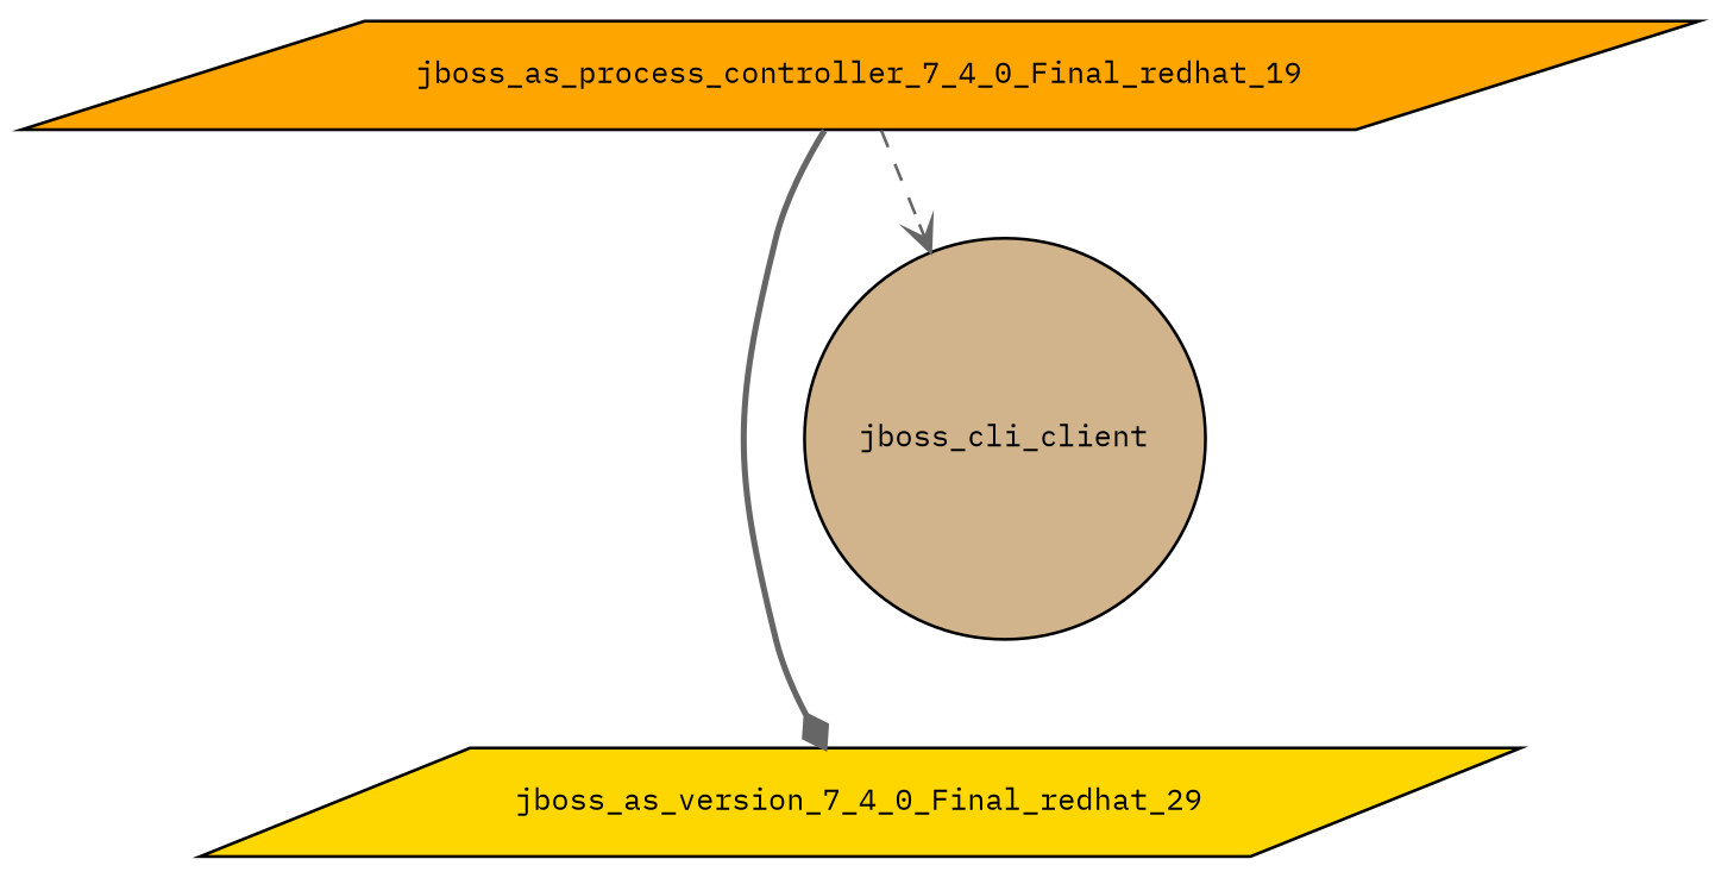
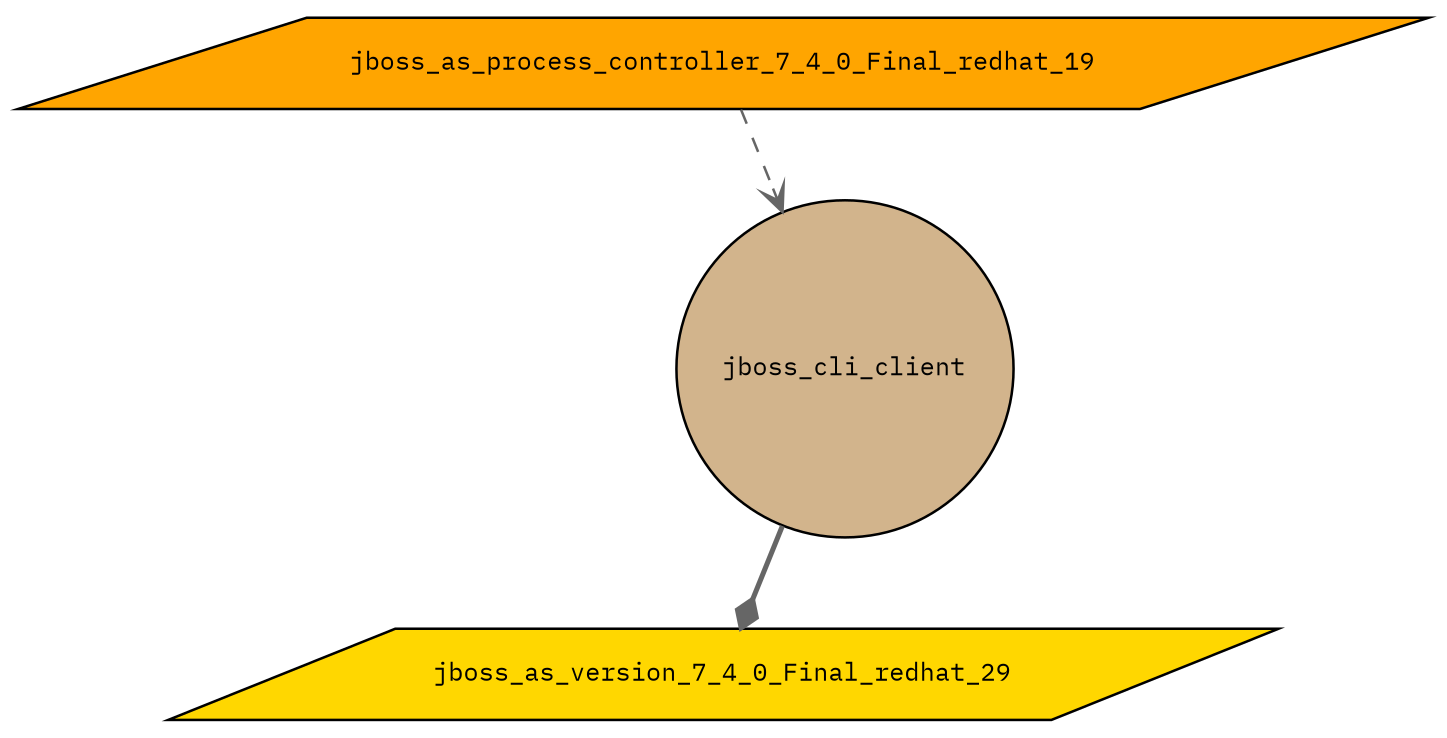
  digraph {
    fontname="IBM Plex Mono"
    node [fontname="IBM Plex Mono" fontsize=10.0 shape=parallelogram style=filled]
    edge [color=gray40 fontname="IBM Plex Mono"]
    jboss_as_process_controller_7_4_0_Final_redhat_19 [fillcolor=orange]
    n2 [fillcolor=gold label=jboss_as_version_7_4_0_Final_redhat_29]
    jboss_cli_client [fillcolor=tan shape=circle]
-   jboss_as_process_controller_7_4_0_Final_redhat_19 -> n2 [arrowhead=diamond style=bold]
+   jboss_cli_client -> n2 [arrowhead=diamond style=bold]
    jboss_as_process_controller_7_4_0_Final_redhat_19 -> jboss_cli_client [arrowhead=vee style=dashed]
  }
